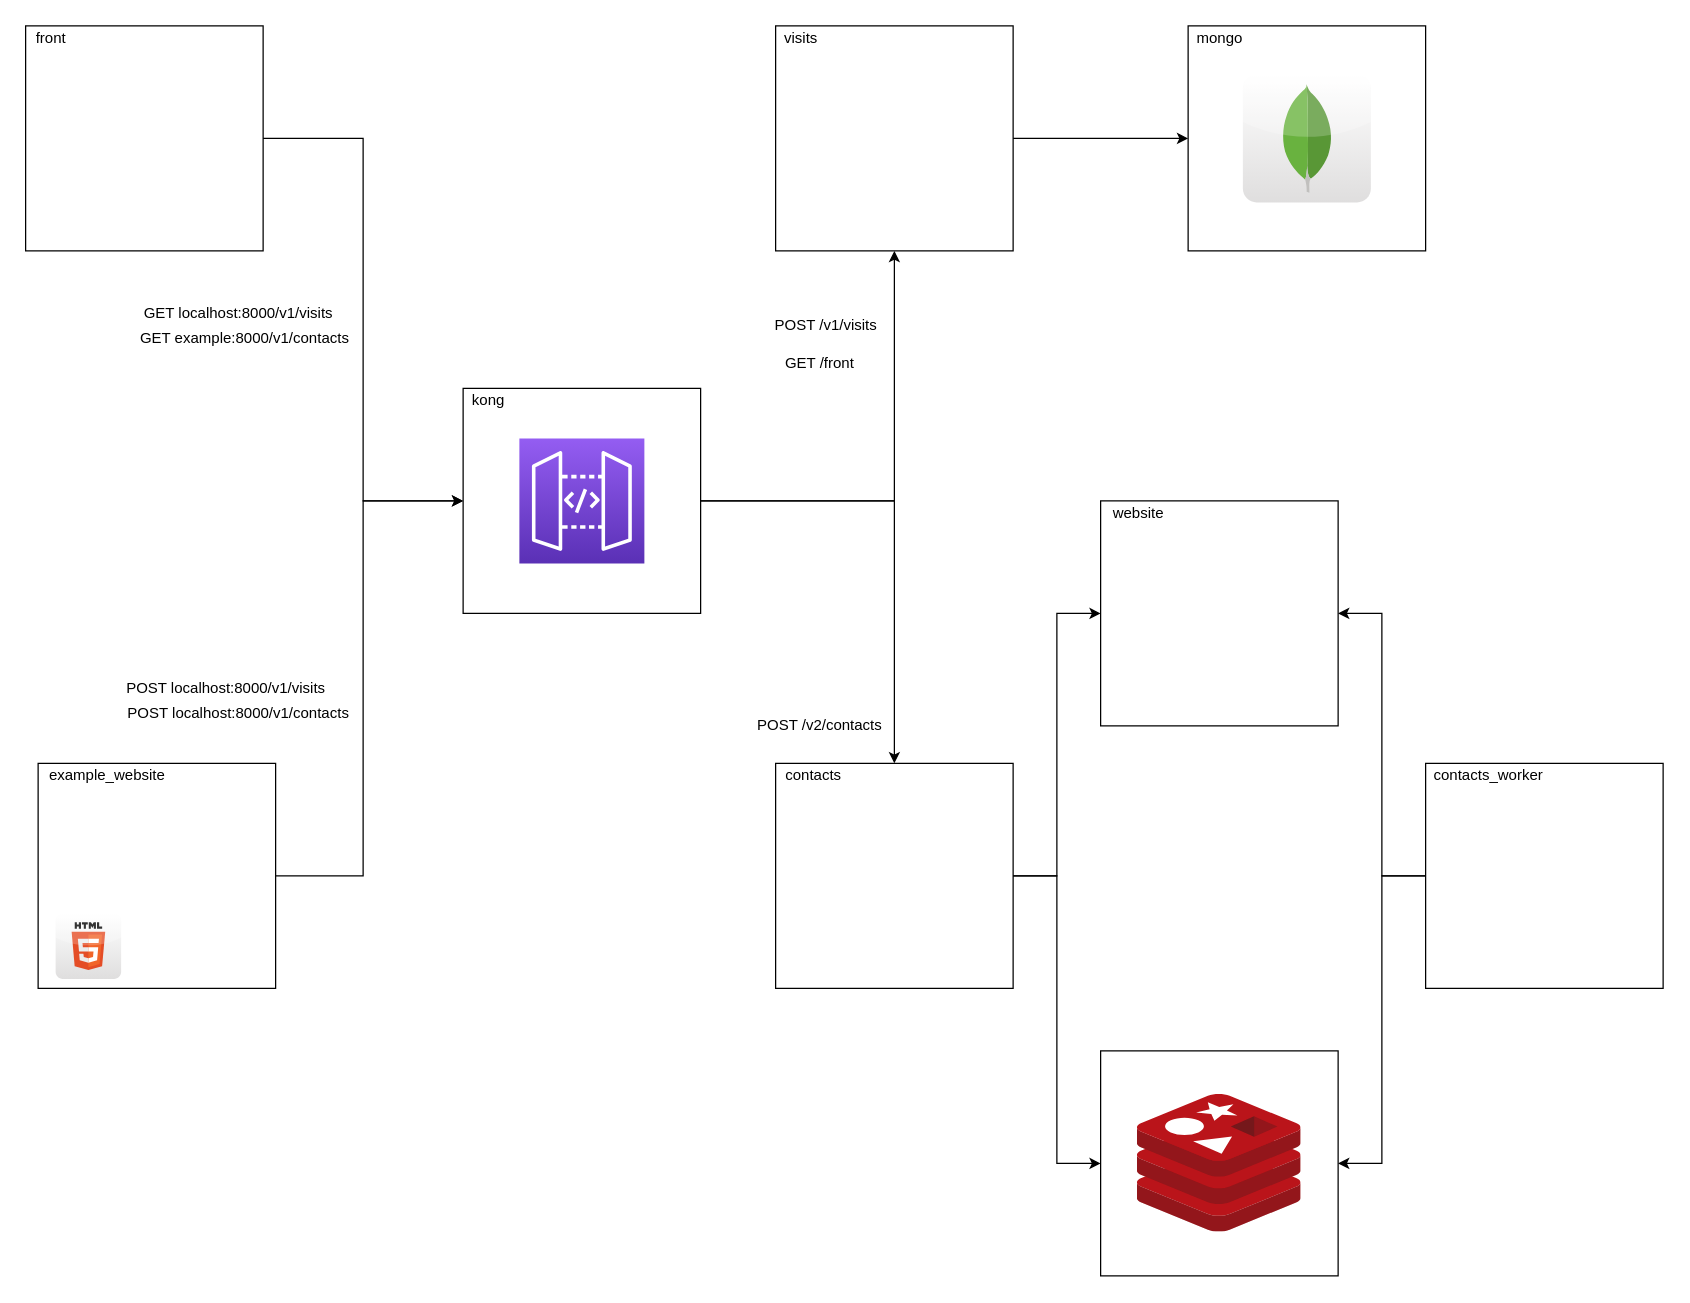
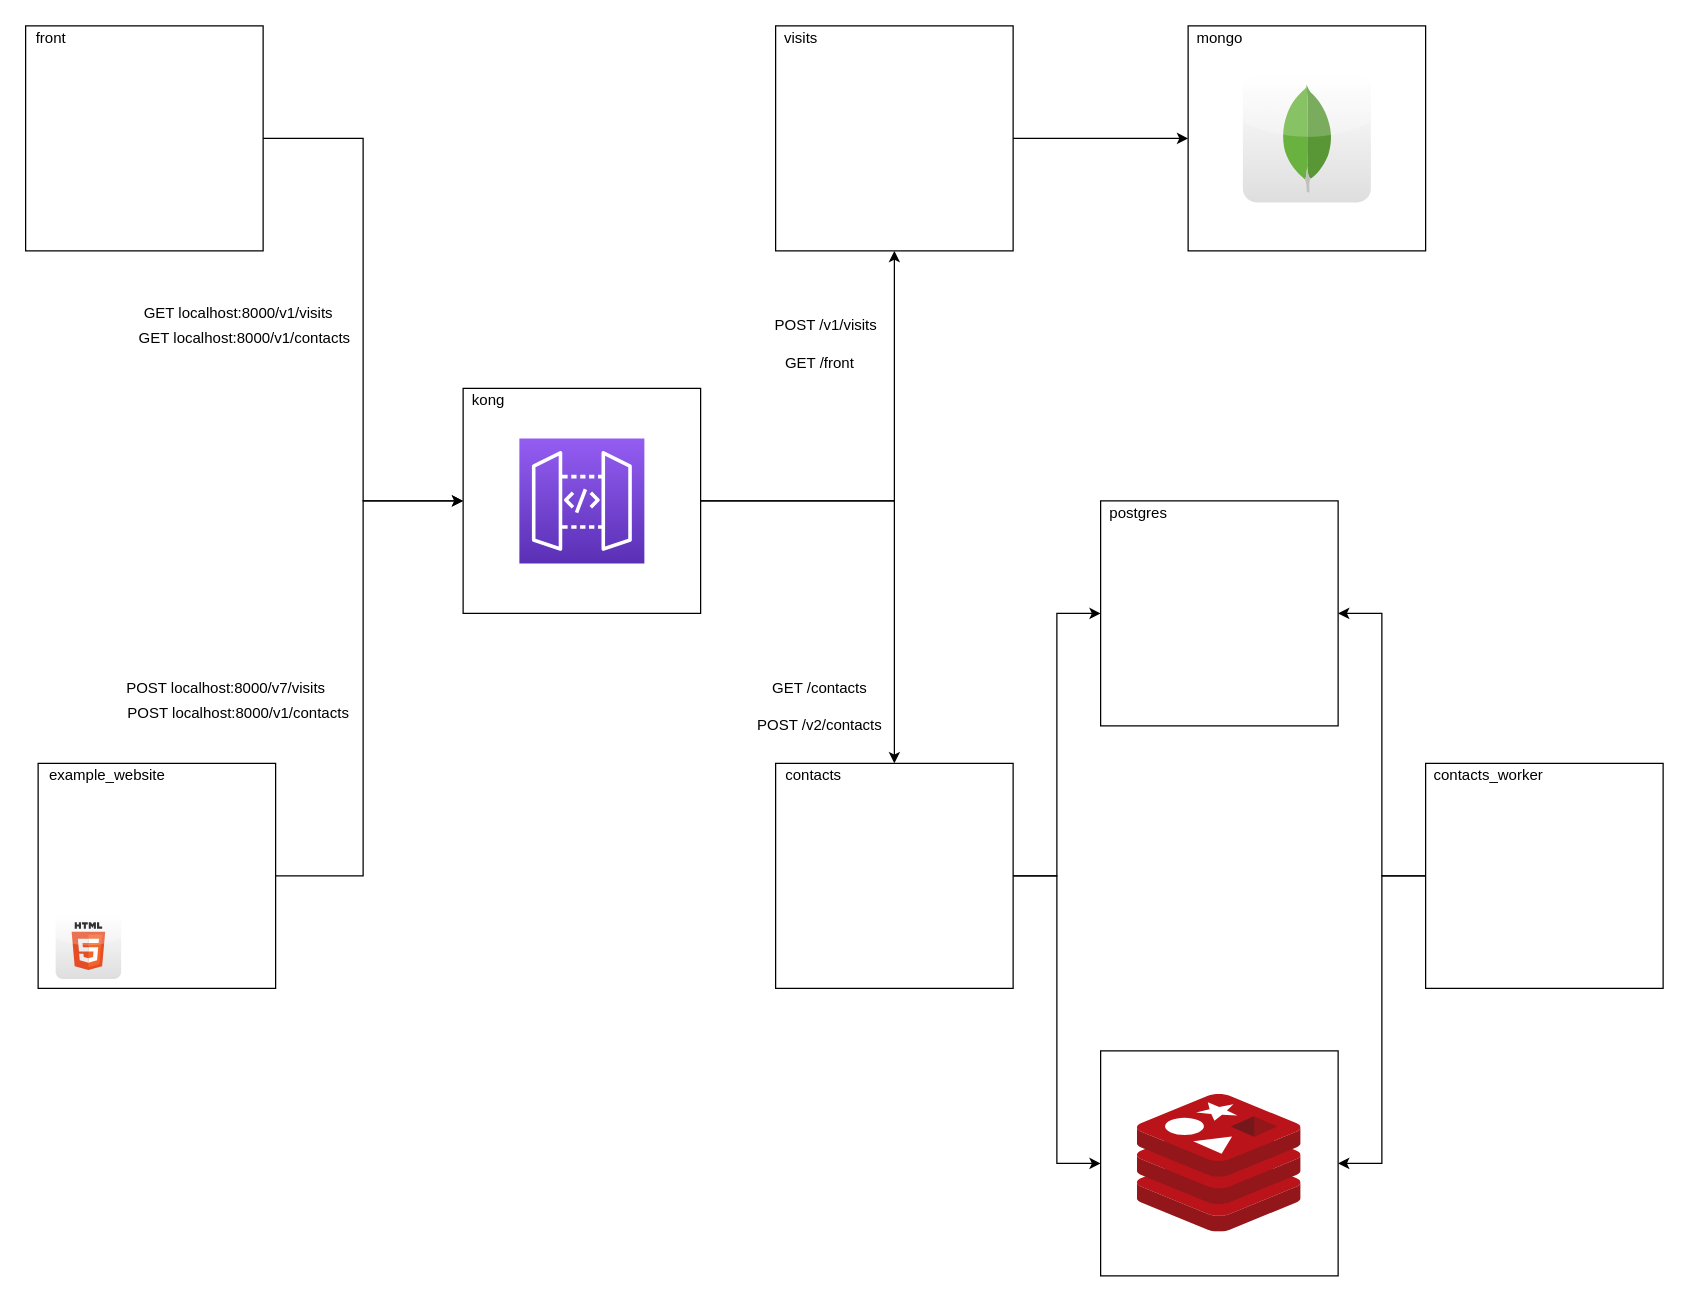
  <mxCell id="0" />
  <mxCell id="1" parent="0" />
  <mxCell id="2" value="" style="group" parent="1" vertex="1" connectable="0"><mxGeometry x="620" y="20" width="190" height="180" as="geometry" /></mxCell>
  <mxCell id="3" value="" style="rounded=0;whiteSpace=wrap;html=1;" parent="2" vertex="1"><mxGeometry width="190" height="180" as="geometry" /></mxCell>
  <mxCell id="4" value="" style="shape=image;html=1;verticalAlign=top;verticalLabelPosition=bottom;labelBackgroundColor=#ffffff;imageAspect=0;aspect=fixed;image=https://cdn3.iconfinder.com/data/icons/popular-services-brands-vol-2/512/ruby-on-rails-128.png" parent="2" vertex="1"><mxGeometry x="31" y="26.0" width="128" height="128" as="geometry" /></mxCell>
  <mxCell id="5" value="visits" style="text;html=1;align=center;verticalAlign=middle;resizable=0;points=[];autosize=1;" parent="2" vertex="1"><mxGeometry width="40" height="20" as="geometry" /></mxCell>
  <mxCell id="6" value="" style="group" parent="1" vertex="1" connectable="0"><mxGeometry x="950" y="20" width="190" height="180" as="geometry" /></mxCell>
  <mxCell id="7" value="" style="rounded=0;whiteSpace=wrap;html=1;" parent="6" vertex="1"><mxGeometry width="190" height="180" as="geometry" /></mxCell>
  <mxCell id="8" value="" style="dashed=0;outlineConnect=0;html=1;align=center;labelPosition=center;verticalLabelPosition=bottom;verticalAlign=top;shape=mxgraph.webicons.mongodb;gradientColor=#DFDEDE" parent="6" vertex="1"><mxGeometry x="43.8" y="38.8" width="102.4" height="102.4" as="geometry" /></mxCell>
  <mxCell id="9" value="mongo" style="text;html=1;align=center;verticalAlign=middle;resizable=0;points=[];autosize=1;" parent="6" vertex="1"><mxGeometry width="50" height="20" as="geometry" /></mxCell>
  <mxCell id="10" value="" style="group" parent="1" vertex="1" connectable="0"><mxGeometry x="370" y="310" width="190" height="180" as="geometry" /></mxCell>
  <mxCell id="11" value="" style="group" parent="10" vertex="1" connectable="0"><mxGeometry width="190" height="180" as="geometry" /></mxCell>
  <mxCell id="12" value="" style="rounded=0;whiteSpace=wrap;html=1;" parent="11" vertex="1"><mxGeometry width="190" height="180" as="geometry" /></mxCell>
  <mxCell id="13" value="" style="outlineConnect=0;fontColor=#232F3E;gradientColor=#945DF2;gradientDirection=north;fillColor=#5A30B5;strokeColor=#ffffff;dashed=0;verticalLabelPosition=bottom;verticalAlign=top;align=center;html=1;fontSize=12;fontStyle=0;aspect=fixed;shape=mxgraph.aws4.resourceIcon;resIcon=mxgraph.aws4.api_gateway;" parent="11" vertex="1"><mxGeometry x="45" y="40" width="100" height="100" as="geometry" /></mxCell>
  <mxCell id="14" value="kong" style="text;html=1;align=center;verticalAlign=middle;resizable=0;points=[];autosize=1;" parent="11" vertex="1"><mxGeometry width="40" height="20" as="geometry" /></mxCell>
  <mxCell id="15" value="" style="group" parent="1" vertex="1" connectable="0"><mxGeometry x="620" y="610" width="190" height="180" as="geometry" /></mxCell>
  <mxCell id="16" value="" style="rounded=0;whiteSpace=wrap;html=1;" parent="15" vertex="1"><mxGeometry width="190" height="180" as="geometry" /></mxCell>
  <mxCell id="17" value="" style="shape=image;html=1;verticalAlign=top;verticalLabelPosition=bottom;labelBackgroundColor=#ffffff;imageAspect=0;aspect=fixed;image=https://cdn3.iconfinder.com/data/icons/popular-services-brands-vol-2/512/ruby-on-rails-128.png" parent="15" vertex="1"><mxGeometry x="31" y="26.0" width="128" height="128" as="geometry" /></mxCell>
  <mxCell id="18" value="contacts" style="text;html=1;align=center;verticalAlign=middle;resizable=0;points=[];autosize=1;" parent="15" vertex="1"><mxGeometry width="60" height="20" as="geometry" /></mxCell>
  <mxCell id="19" value="" style="group" parent="1" vertex="1" connectable="0"><mxGeometry x="880" y="400" width="190" height="180" as="geometry" /></mxCell>
  <mxCell id="20" value="" style="group" parent="19" vertex="1" connectable="0"><mxGeometry width="190" height="180" as="geometry" /></mxCell>
  <mxCell id="21" value="" style="rounded=0;whiteSpace=wrap;html=1;" parent="20" vertex="1"><mxGeometry width="190" height="180" as="geometry" /></mxCell>
  <mxCell id="22" value="" style="shape=image;html=1;verticalAlign=top;verticalLabelPosition=bottom;labelBackgroundColor=#ffffff;imageAspect=0;aspect=fixed;image=https://cdn4.iconfinder.com/data/icons/logos-brands-5/24/postgresql-128.png" parent="20" vertex="1"><mxGeometry x="31.0" y="26" width="128" height="128" as="geometry" /></mxCell>
- <mxCell id="23" value="website" style="text;html=1;align=center;verticalAlign=middle;resizable=0;points=[];autosize=1;" parent="20" vertex="1"><mxGeometry width="60" height="20" as="geometry" /></mxCell>
+ <mxCell id="23" value="postgres" style="text;html=1;align=center;verticalAlign=middle;resizable=0;points=[];autosize=1;" parent="20" vertex="1"><mxGeometry width="60" height="20" as="geometry" /></mxCell>
  <mxCell id="24" value="" style="group" parent="1" vertex="1" connectable="0"><mxGeometry x="30" y="610" width="190" height="180" as="geometry" /></mxCell>
  <mxCell id="25" value="" style="group" parent="24" vertex="1" connectable="0"><mxGeometry width="190" height="180" as="geometry" /></mxCell>
  <mxCell id="26" value="" style="group" parent="25" vertex="1" connectable="0"><mxGeometry width="190" height="180" as="geometry" /></mxCell>
  <mxCell id="27" value="" style="rounded=0;whiteSpace=wrap;html=1;" parent="26" vertex="1"><mxGeometry width="190" height="180" as="geometry" /></mxCell>
  <mxCell id="28" value="" style="shape=image;html=1;verticalAlign=top;verticalLabelPosition=bottom;labelBackgroundColor=#ffffff;imageAspect=0;aspect=fixed;image=https://cdn4.iconfinder.com/data/icons/logos-brands-5/24/nginx-128.png" parent="26" vertex="1"><mxGeometry x="45.5" y="20" width="99" height="99" as="geometry" /></mxCell>
  <mxCell id="29" value="" style="dashed=0;outlineConnect=0;html=1;align=center;labelPosition=center;verticalLabelPosition=bottom;verticalAlign=top;shape=mxgraph.webicons.html5;gradientColor=#DFDEDE" parent="26" vertex="1"><mxGeometry x="14.0" y="120.0" width="52.4" height="52.4" as="geometry" /></mxCell>
  <mxCell id="30" value="" style="shape=image;html=1;verticalAlign=top;verticalLabelPosition=bottom;labelBackgroundColor=#ffffff;imageAspect=0;aspect=fixed;image=https://cdn2.iconfinder.com/data/icons/designer-skills/128/code-programming-javascript-software-develop-command-language-128.png" parent="26" vertex="1"><mxGeometry x="124" y="119" width="58" height="58" as="geometry" /></mxCell>
  <mxCell id="31" value="example_website" style="text;html=1;align=center;verticalAlign=middle;resizable=0;points=[];autosize=1;" parent="26" vertex="1"><mxGeometry width="110" height="20" as="geometry" /></mxCell>
  <mxCell id="32" style="edgeStyle=orthogonalEdgeStyle;rounded=0;orthogonalLoop=1;jettySize=auto;html=1;" parent="1" source="3" target="7" edge="1"><mxGeometry relative="1" as="geometry" /></mxCell>
  <mxCell id="33" style="edgeStyle=orthogonalEdgeStyle;rounded=0;orthogonalLoop=1;jettySize=auto;html=1;entryX=0.5;entryY=1;entryDx=0;entryDy=0;" parent="1" source="12" target="3" edge="1"><mxGeometry relative="1" as="geometry" /></mxCell>
  <mxCell id="34" style="edgeStyle=orthogonalEdgeStyle;rounded=0;orthogonalLoop=1;jettySize=auto;html=1;entryX=0.5;entryY=0;entryDx=0;entryDy=0;" parent="1" source="12" target="16" edge="1"><mxGeometry relative="1" as="geometry" /></mxCell>
  <mxCell id="35" value="POST /v1/visits" style="text;html=1;align=center;verticalAlign=middle;resizable=0;points=[];autosize=1;" parent="1" vertex="1"><mxGeometry x="610" y="250" width="100" height="20" as="geometry" /></mxCell>
  <mxCell id="36" value="POST /v2/contacts" style="text;html=1;align=center;verticalAlign=middle;resizable=0;points=[];autosize=1;" parent="1" vertex="1"><mxGeometry x="595" y="570" width="120" height="20" as="geometry" /></mxCell>
+ <mxCell id="37" value="GET /contacts" style="text;html=1;align=center;verticalAlign=middle;resizable=0;points=[];autosize=1;" parent="1" vertex="1"><mxGeometry x="610" y="540" width="90" height="20" as="geometry" /></mxCell>
  <mxCell id="38" value="GET /front" style="text;html=1;align=center;verticalAlign=middle;resizable=0;points=[];autosize=1;" parent="1" vertex="1"><mxGeometry x="620" y="280" width="70" height="20" as="geometry" /></mxCell>
- <mxCell id="39" value="POST localhost:8000/v1/visits" style="text;html=1;align=center;verticalAlign=middle;resizable=0;points=[];autosize=1;" parent="1" vertex="1"><mxGeometry x="95" y="540" width="170" height="20" as="geometry" /></mxCell>
+ <mxCell id="39" value="POST localhost:8000/v7/visits" style="text;html=1;align=center;verticalAlign=middle;resizable=0;points=[];autosize=1;" parent="1" vertex="1"><mxGeometry x="95" y="540" width="170" height="20" as="geometry" /></mxCell>
  <mxCell id="40" value="POST localhost:8000/v1/contacts" style="text;html=1;align=center;verticalAlign=middle;resizable=0;points=[];autosize=1;" parent="1" vertex="1"><mxGeometry x="95" y="560" width="190" height="20" as="geometry" /></mxCell>
  <mxCell id="41" value="" style="group" parent="1" vertex="1" connectable="0"><mxGeometry x="20" y="20" width="190" height="180" as="geometry" /></mxCell>
  <mxCell id="42" value="" style="group" parent="41" vertex="1" connectable="0"><mxGeometry width="190" height="180" as="geometry" /></mxCell>
  <mxCell id="43" value="" style="group" parent="42" vertex="1" connectable="0"><mxGeometry width="190" height="180" as="geometry" /></mxCell>
  <mxCell id="44" value="" style="rounded=0;whiteSpace=wrap;html=1;" parent="43" vertex="1"><mxGeometry width="190" height="180" as="geometry" /></mxCell>
  <mxCell id="45" value="" style="shape=image;html=1;verticalAlign=top;verticalLabelPosition=bottom;labelBackgroundColor=#ffffff;imageAspect=0;aspect=fixed;image=https://cdn4.iconfinder.com/data/icons/logos-3/600/React.js_logo-128.png" parent="43" vertex="1"><mxGeometry x="31" y="26" width="128" height="128" as="geometry" /></mxCell>
  <mxCell id="46" value="front" style="text;html=1;align=center;verticalAlign=middle;resizable=0;points=[];autosize=1;" parent="43" vertex="1"><mxGeometry width="40" height="20" as="geometry" /></mxCell>
  <mxCell id="47" style="edgeStyle=orthogonalEdgeStyle;rounded=0;orthogonalLoop=1;jettySize=auto;html=1;" parent="1" source="44" target="12" edge="1"><mxGeometry relative="1" as="geometry"><Array as="points"><mxPoint x="290" y="110" /><mxPoint x="290" y="400" /></Array></mxGeometry></mxCell>
  <mxCell id="48" style="edgeStyle=orthogonalEdgeStyle;rounded=0;orthogonalLoop=1;jettySize=auto;html=1;" parent="1" source="27" edge="1"><mxGeometry relative="1" as="geometry"><mxPoint x="370" y="400" as="targetPoint" /><Array as="points"><mxPoint x="290" y="700" /><mxPoint x="290" y="400" /></Array></mxGeometry></mxCell>
  <mxCell id="49" value="GET localhost:8000/v1/visits" style="text;html=1;align=center;verticalAlign=middle;resizable=0;points=[];autosize=1;" parent="1" vertex="1"><mxGeometry x="105" y="240" width="170" height="20" as="geometry" /></mxCell>
- <mxCell id="50" value="GET example:8000/v1/contacts" style="text;html=1;align=center;verticalAlign=middle;resizable=0;points=[];autosize=1;" parent="1" vertex="1"><mxGeometry x="105" y="260" width="180" height="20" as="geometry" /></mxCell>
+ <mxCell id="50" value="GET localhost:8000/v1/contacts" style="text;html=1;align=center;verticalAlign=middle;resizable=0;points=[];autosize=1;" parent="1" vertex="1"><mxGeometry x="105" y="260" width="180" height="20" as="geometry" /></mxCell>
  <mxCell id="51" value="" style="group" parent="1" vertex="1" connectable="0"><mxGeometry x="880" y="840" width="190" height="180" as="geometry" /></mxCell>
  <mxCell id="52" value="" style="group" parent="51" vertex="1" connectable="0"><mxGeometry width="190" height="180" as="geometry" /></mxCell>
  <mxCell id="53" value="" style="rounded=0;whiteSpace=wrap;html=1;" parent="52" vertex="1"><mxGeometry width="190" height="180" as="geometry" /></mxCell>
  <mxCell id="54" value="" style="aspect=fixed;html=1;points=[];align=center;image;fontSize=12;image=img/lib/mscae/Cache_Redis_Product.svg;" parent="52" vertex="1"><mxGeometry x="29.53" y="35" width="130.95" height="110" as="geometry" /></mxCell>
  <mxCell id="55" value="" style="group" parent="1" vertex="1" connectable="0"><mxGeometry x="1140" y="610" width="190" height="180" as="geometry" /></mxCell>
  <mxCell id="56" value="" style="rounded=0;whiteSpace=wrap;html=1;" parent="55" vertex="1"><mxGeometry width="190" height="180" as="geometry" /></mxCell>
  <mxCell id="57" value="" style="shape=image;html=1;verticalAlign=top;verticalLabelPosition=bottom;labelBackgroundColor=#ffffff;imageAspect=0;aspect=fixed;image=https://cdn3.iconfinder.com/data/icons/popular-services-brands-vol-2/512/ruby-on-rails-128.png" parent="55" vertex="1"><mxGeometry x="31" y="26.0" width="128" height="128" as="geometry" /></mxCell>
  <mxCell id="58" value="contacts_worker" style="text;html=1;align=center;verticalAlign=middle;resizable=0;points=[];autosize=1;" parent="55" vertex="1"><mxGeometry width="100" height="20" as="geometry" /></mxCell>
  <mxCell id="59" style="edgeStyle=orthogonalEdgeStyle;rounded=0;orthogonalLoop=1;jettySize=auto;html=1;entryX=0;entryY=0.5;entryDx=0;entryDy=0;" parent="1" source="16" target="53" edge="1"><mxGeometry relative="1" as="geometry"><Array as="points"><mxPoint x="845" y="700" /><mxPoint x="845" y="930" /></Array></mxGeometry></mxCell>
  <mxCell id="60" style="edgeStyle=orthogonalEdgeStyle;rounded=0;orthogonalLoop=1;jettySize=auto;html=1;entryX=0;entryY=0.5;entryDx=0;entryDy=0;" parent="1" source="16" target="21" edge="1"><mxGeometry relative="1" as="geometry" /></mxCell>
  <mxCell id="61" style="edgeStyle=orthogonalEdgeStyle;rounded=0;orthogonalLoop=1;jettySize=auto;html=1;entryX=1;entryY=0.5;entryDx=0;entryDy=0;" parent="1" source="56" target="21" edge="1"><mxGeometry relative="1" as="geometry" /></mxCell>
  <mxCell id="62" style="edgeStyle=orthogonalEdgeStyle;rounded=0;orthogonalLoop=1;jettySize=auto;html=1;entryX=1;entryY=0.5;entryDx=0;entryDy=0;" parent="1" source="56" target="53" edge="1"><mxGeometry relative="1" as="geometry" /></mxCell>
